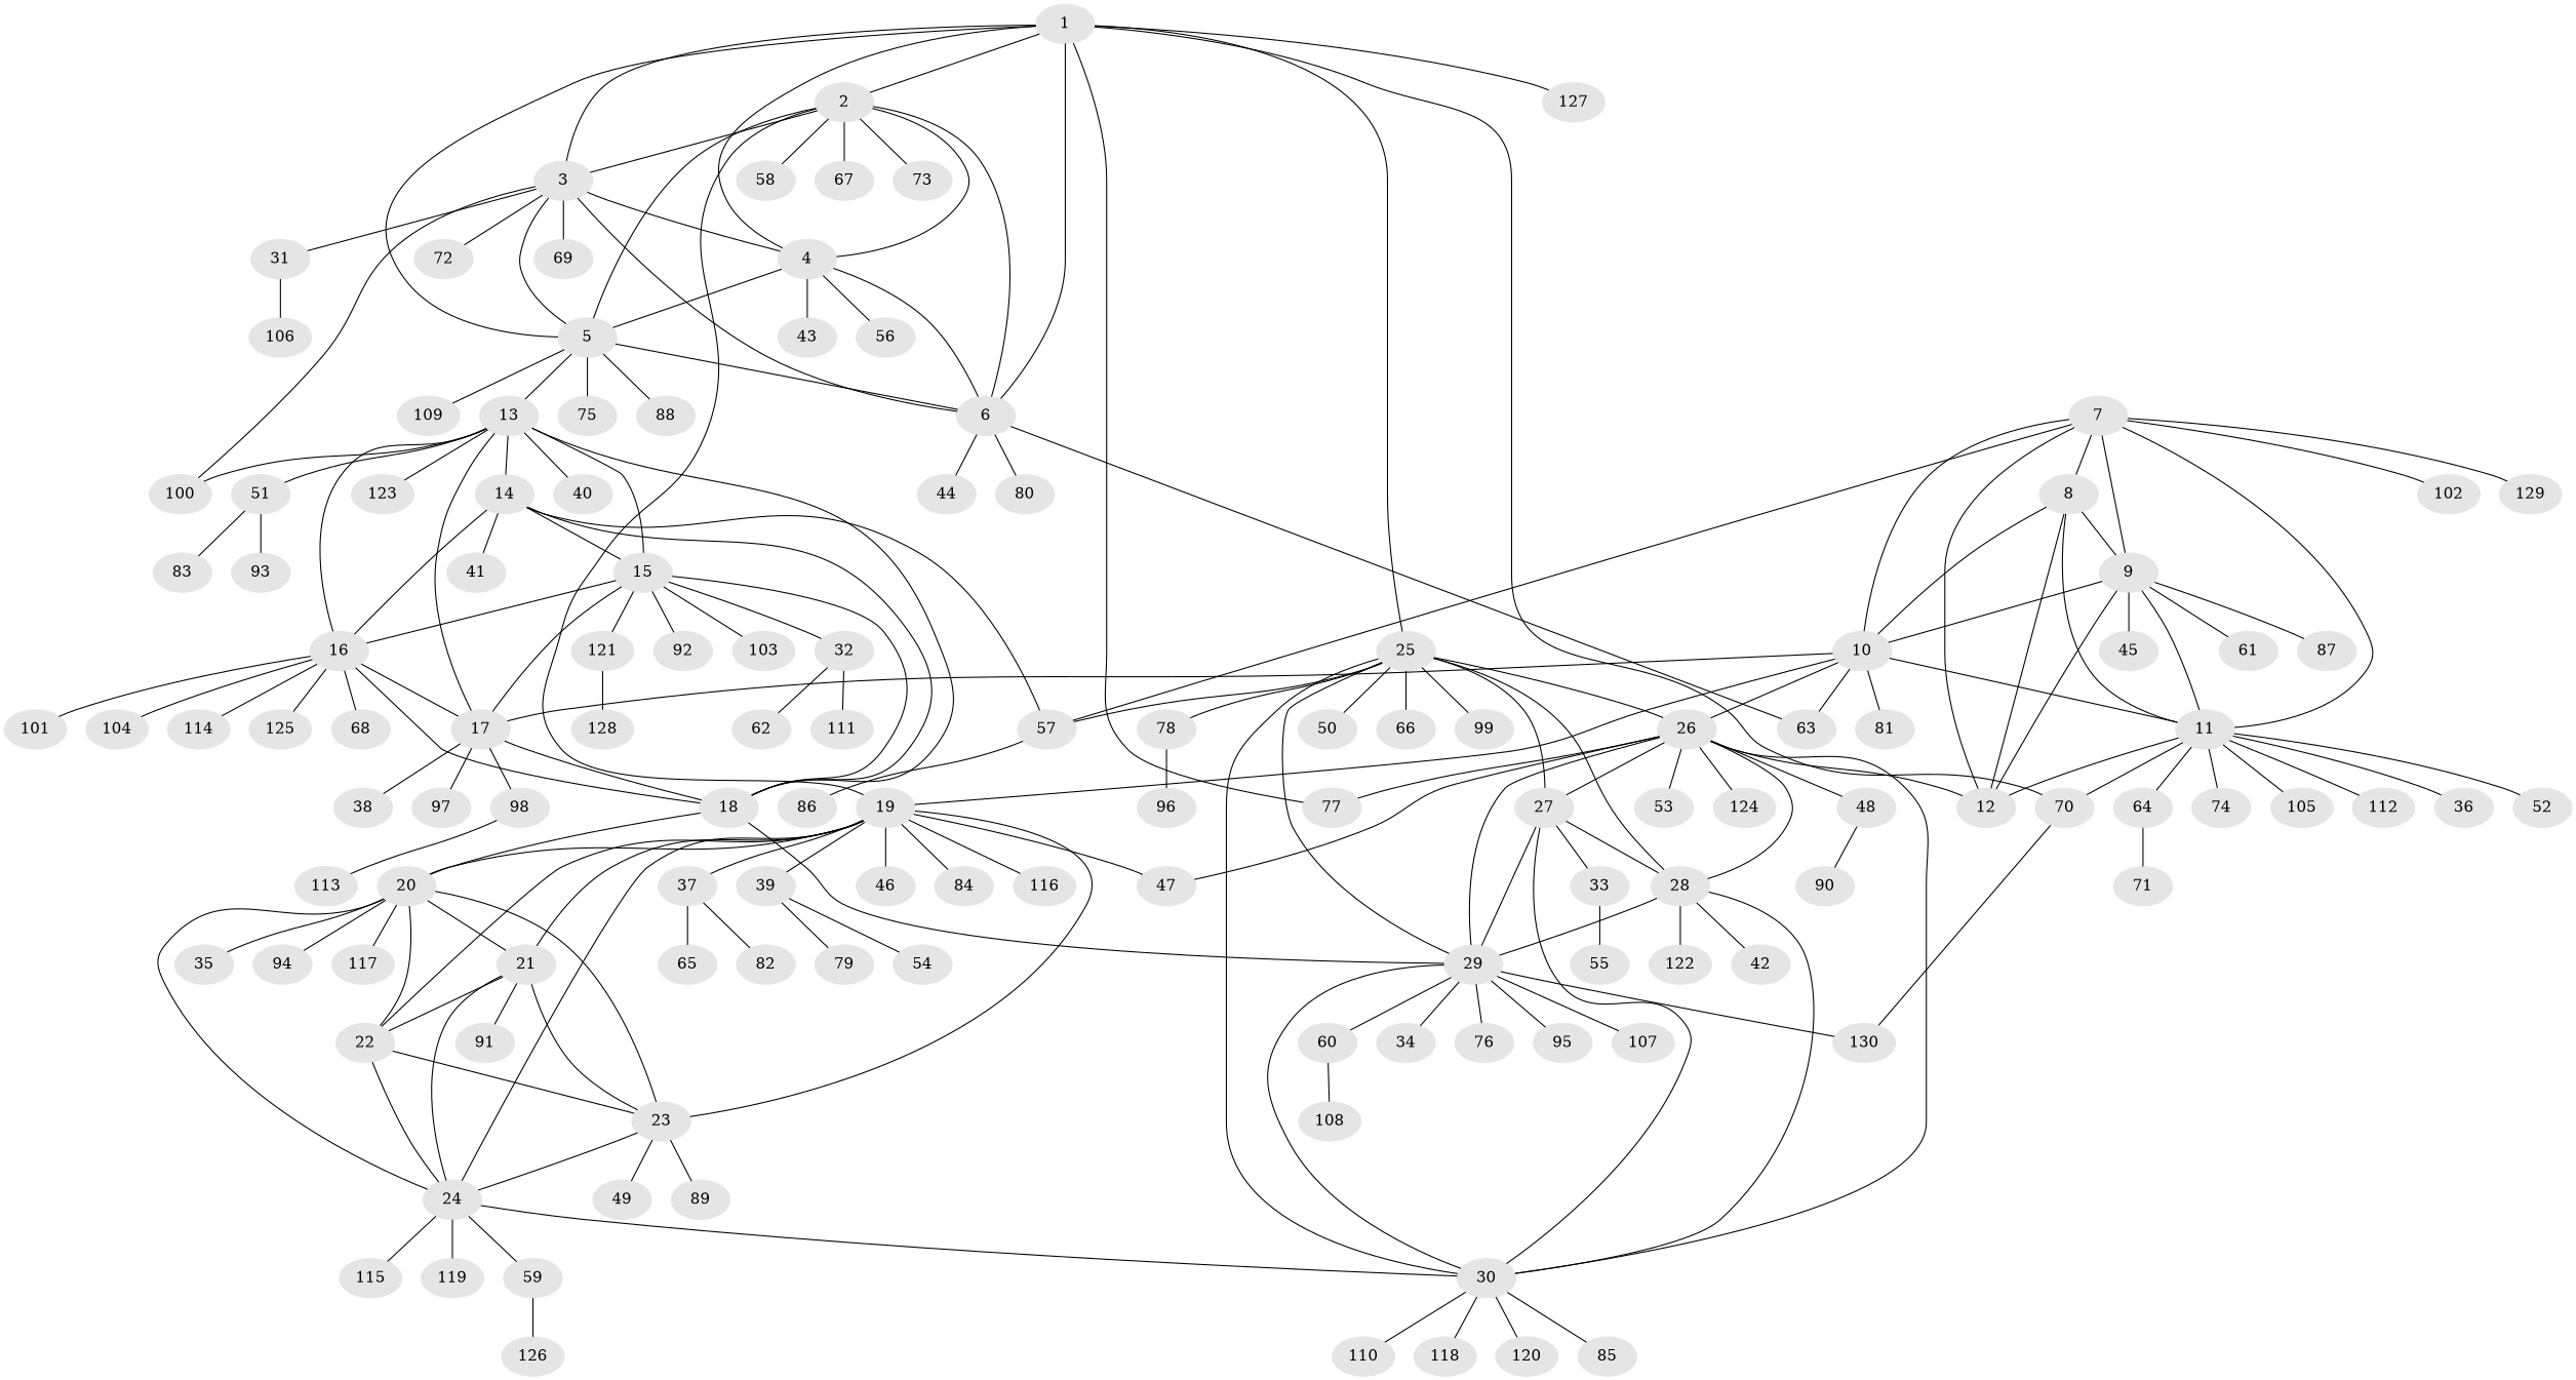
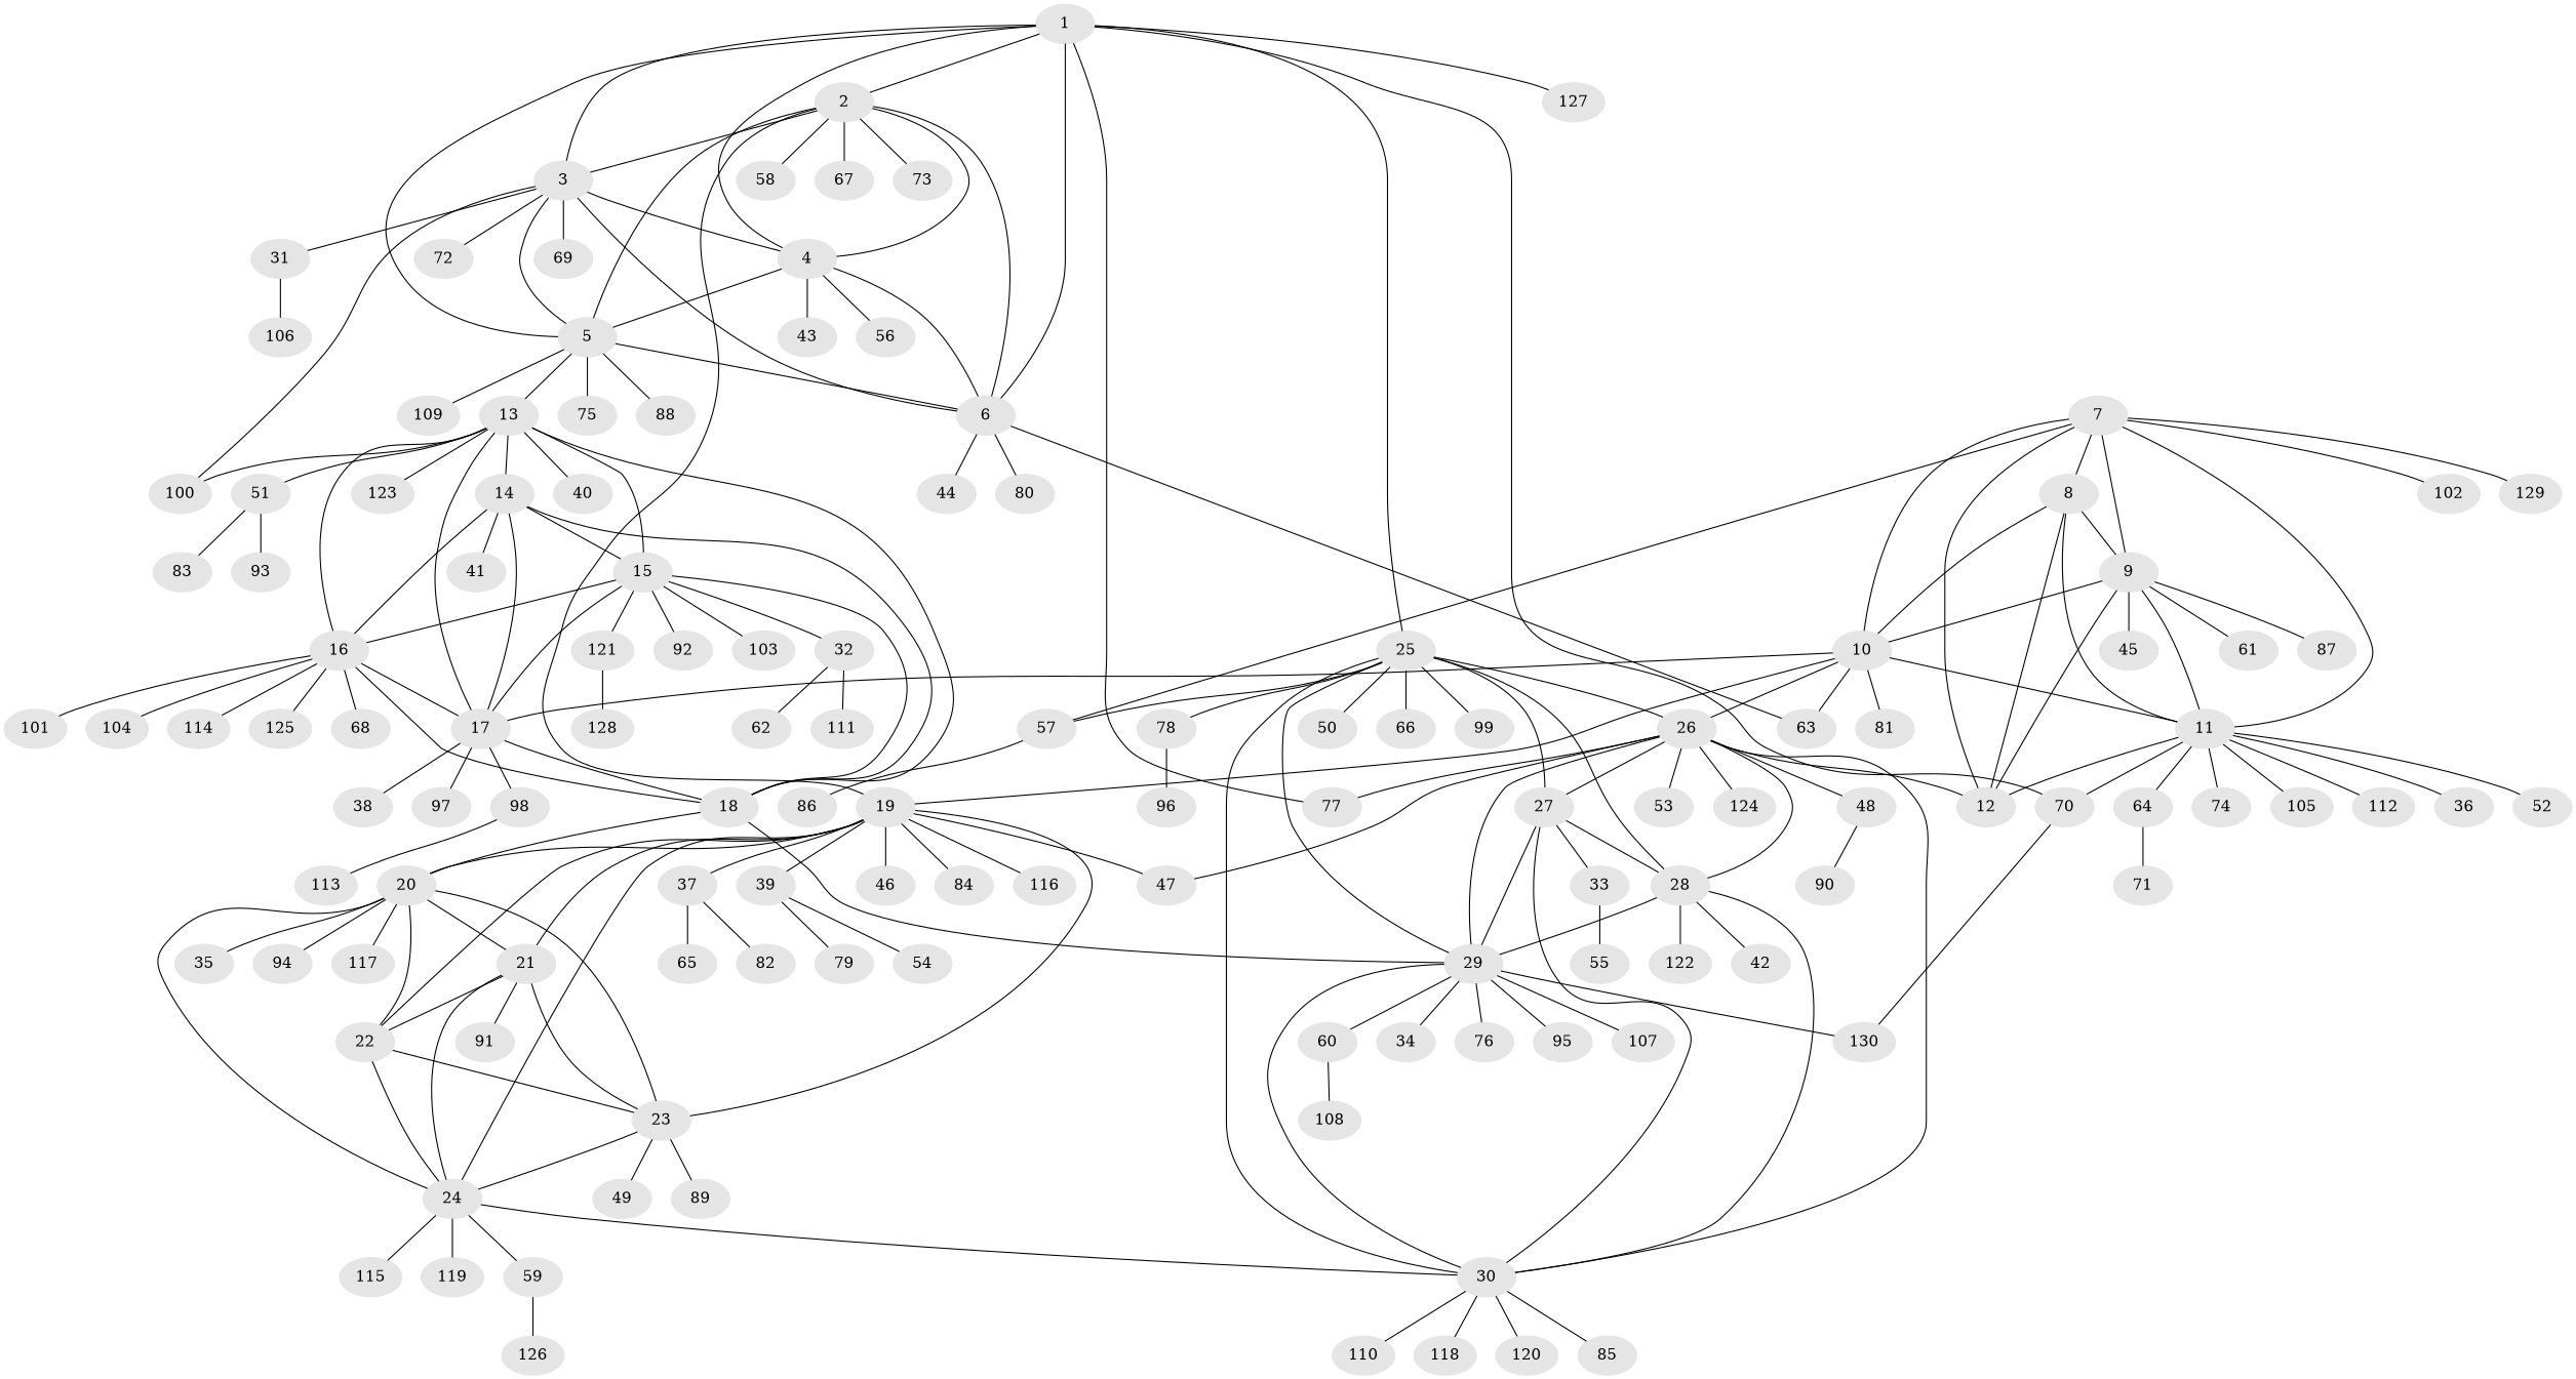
  graph {
    node [color=gray90 style=filled]
    1
    2
    3
    4
    5
    6
    25
    70
    77
    127
    19
    58
    67
    73
    31
    69
    72
    100
    43
    56
    13
    75
    88
    109
    44
    63
    80
    57
    26
    29
    30
    27
    28
    50
    66
    78
    99
    130
    20
    21
    22
    23
    24
    37
    39
    46
    47
    84
    116
    9
    10
    11
    12
    45
    61
    87
    106
    17
    14
    15
    16
    18
    40
    51
    123
    7
    8
    102
    129
    81
    36
    52
    64
    74
    105
    112
    86
    38
    97
    98
    48
    53
    124
    71
    41
    32
    92
    103
    121
    68
    101
    104
    114
    125
    83
    93
    62
    111
    128
    113
    35
    94
    117
    34
    60
    76
    95
    107
    91
    49
    89
    59
    115
    119
    65
    82
    54
    79
    85
    110
    118
    120
    126
    33
    42
    122
    96
    90
    55
    108
    1 -- 2
    1 -- 3
    1 -- 4
    1 -- 5
    1 -- 6
    1 -- 25
    1 -- 70
    1 -- 77
    1 -- 127
    2 -- 3
    2 -- 4
    2 -- 5
    2 -- 6
    2 -- 19
    2 -- 58
    2 -- 67
    2 -- 73
    3 -- 4
    3 -- 5
    3 -- 6
    3 -- 31
    3 -- 69
    3 -- 72
    3 -- 100
    4 -- 5
    4 -- 6
    4 -- 43
    4 -- 56
    5 -- 6
    5 -- 13
    5 -- 75
    5 -- 88
    5 -- 109
    6 -- 44
    6 -- 63
    6 -- 80
    25 -- 57
    25 -- 26
    25 -- 29
    25 -- 30
    25 -- 27
    25 -- 28
    25 -- 50
    25 -- 66
    25 -- 78
    25 -- 99
    70 -- 130
    19 -- 20
    19 -- 21
    19 -- 22
    19 -- 23
    19 -- 24
    19 -- 37
    19 -- 39
    19 -- 46
    19 -- 47
    19 -- 84
    19 -- 116
    31 -- 106
    13 -- 100
    13 -- 17
    13 -- 14
    13 -- 15
    13 -- 16
    13 -- 18
    13 -- 40
    13 -- 51
    13 -- 123
    57 -- 86
    26 -- 77
    26 -- 29
    26 -- 30
    26 -- 27
    26 -- 28
    26 -- 47
    26 -- 12
    26 -- 48
    26 -- 53
    26 -- 124
    29 -- 30
    29 -- 130
    29 -- 34
    29 -- 60
    29 -- 76
    29 -- 95
    29 -- 107
    30 -- 85
    30 -- 110
    30 -- 118
    30 -- 120
    27 -- 29
    27 -- 30
    27 -- 28
    27 -- 33
    28 -- 29
    28 -- 30
    28 -- 42
    28 -- 122
    78 -- 96
    20 -- 21
    20 -- 22
    20 -- 23
    20 -- 24
    20 -- 35
    20 -- 94
    20 -- 117
    21 -- 22
    21 -- 23
    21 -- 24
    21 -- 91
    22 -- 23
    22 -- 24
    23 -- 24
    23 -- 49
    23 -- 89
    24 -- 30
    24 -- 59
    24 -- 115
    24 -- 119
    37 -- 65
    37 -- 82
    39 -- 54
    39 -- 79
    9 -- 10
    9 -- 11
    9 -- 12
    9 -- 45
    9 -- 61
    9 -- 87
    10 -- 19
    10 -- 63
    10 -- 26
    10 -- 11
    10 -- 17
    10 -- 81
    11 -- 70
    11 -- 12
    11 -- 36
    11 -- 52
    11 -- 64
    11 -- 74
    11 -- 105
    11 -- 112
    17 -- 18
    17 -- 38
    17 -- 97
    17 -- 98
-   14 -- 57
+   14 -- 17
    14 -- 15
    14 -- 16
    14 -- 18
    14 -- 41
    15 -- 17
    15 -- 16
    15 -- 18
    15 -- 32
    15 -- 92
    15 -- 103
    15 -- 121
    16 -- 17
    16 -- 18
    16 -- 68
    16 -- 101
    16 -- 104
    16 -- 114
    16 -- 125
    18 -- 29
    18 -- 20
    51 -- 83
    51 -- 93
    7 -- 57
    7 -- 9
    7 -- 10
    7 -- 11
    7 -- 12
    7 -- 8
    7 -- 102
    7 -- 129
    8 -- 9
    8 -- 10
    8 -- 11
    8 -- 12
    64 -- 71
    98 -- 113
    48 -- 90
    32 -- 62
    32 -- 111
    121 -- 128
    60 -- 108
    59 -- 126
    33 -- 55
  }
